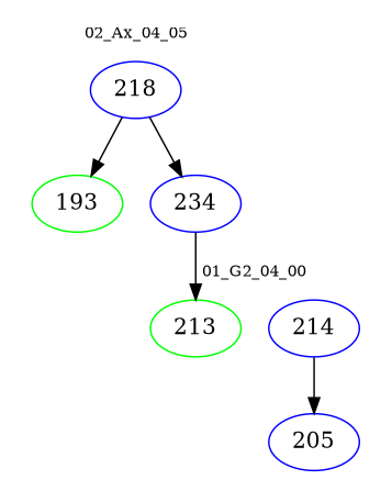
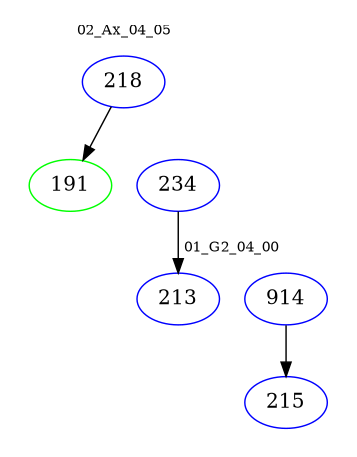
  digraph {
    node [color=blue]
    edge [color=black]
    n1 [label=218]
-   n2 [color=green label=193]
+   n2 [color=green label=191]
    n3 [label=234]
-   n4 [label=214]
-   n5 [color=green label=213]
-   n6 [label=205]
+   n4 [label=914]
+   n5 [label=213]
+   n6 [label=215]
    subgraph cluster_1 {
      color=white
      fontsize=10
      label="02_Ax_04_05"
      n1
      n2
      n3
    }
    subgraph cluster_2 {
      color=white
      fontsize=10
      label="01_G2_04_00"
      n4
      n5
      n6
    }
    n1 -> n2
-   n1 -> n3
    n3 -> n5
    n4 -> n6
  }
